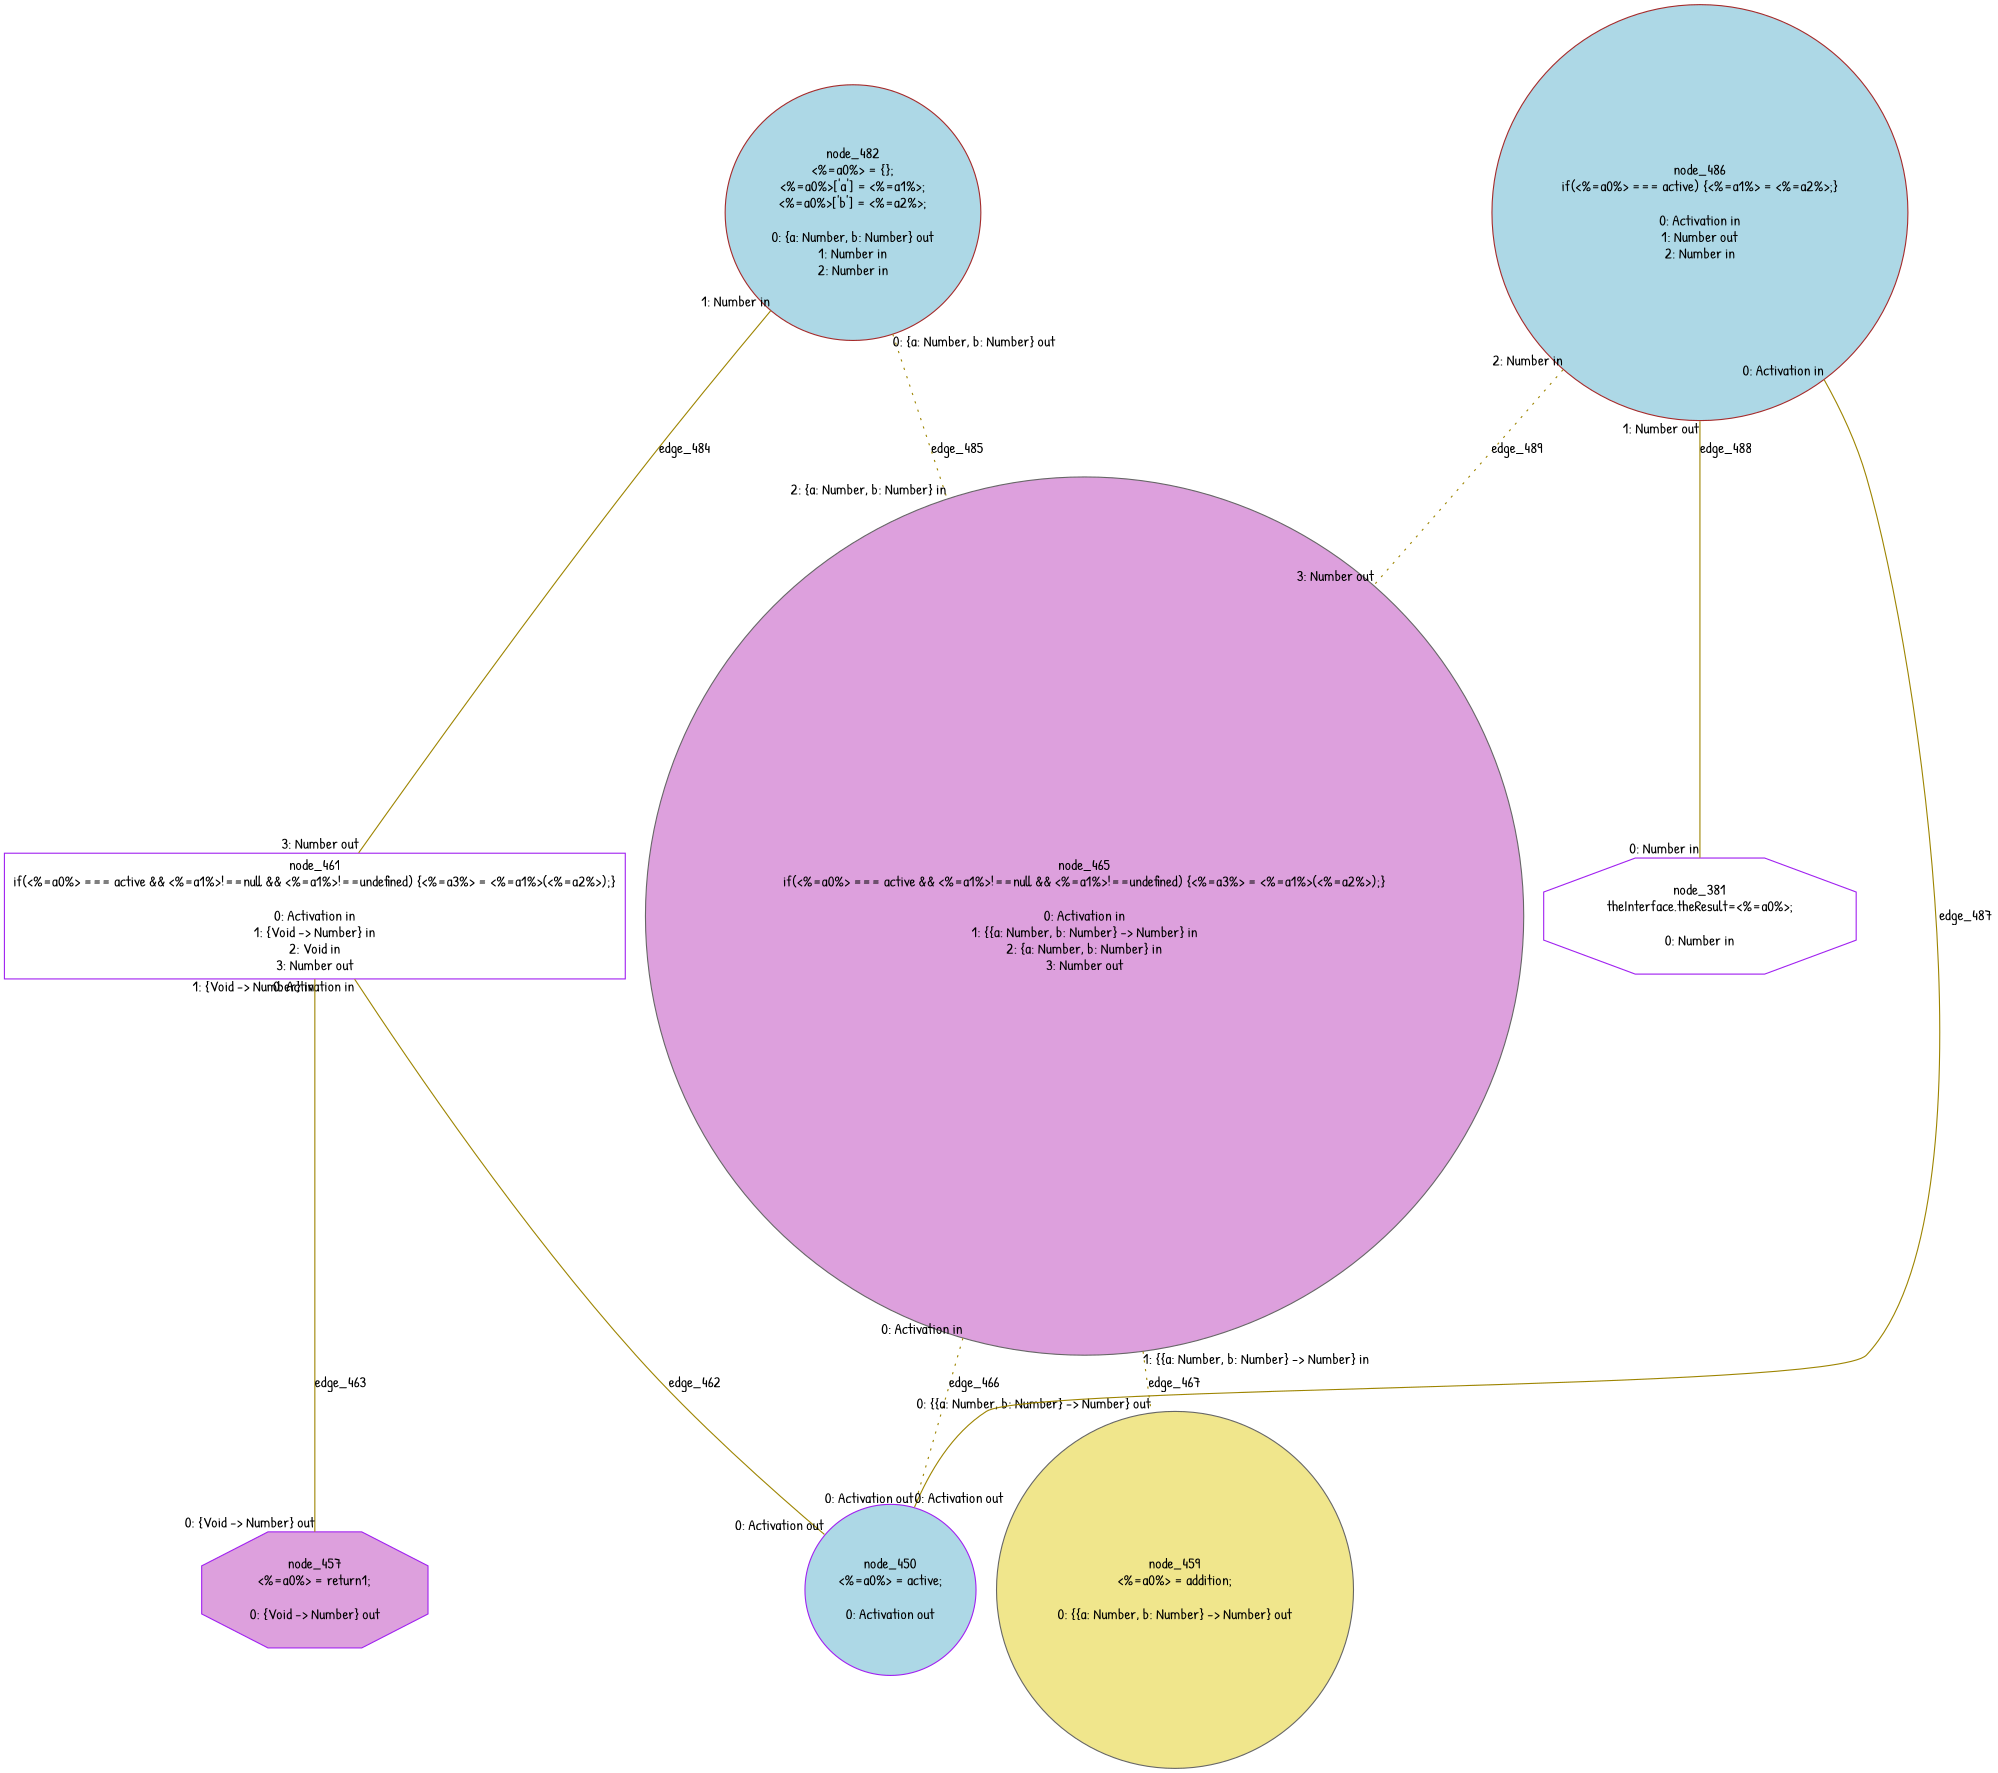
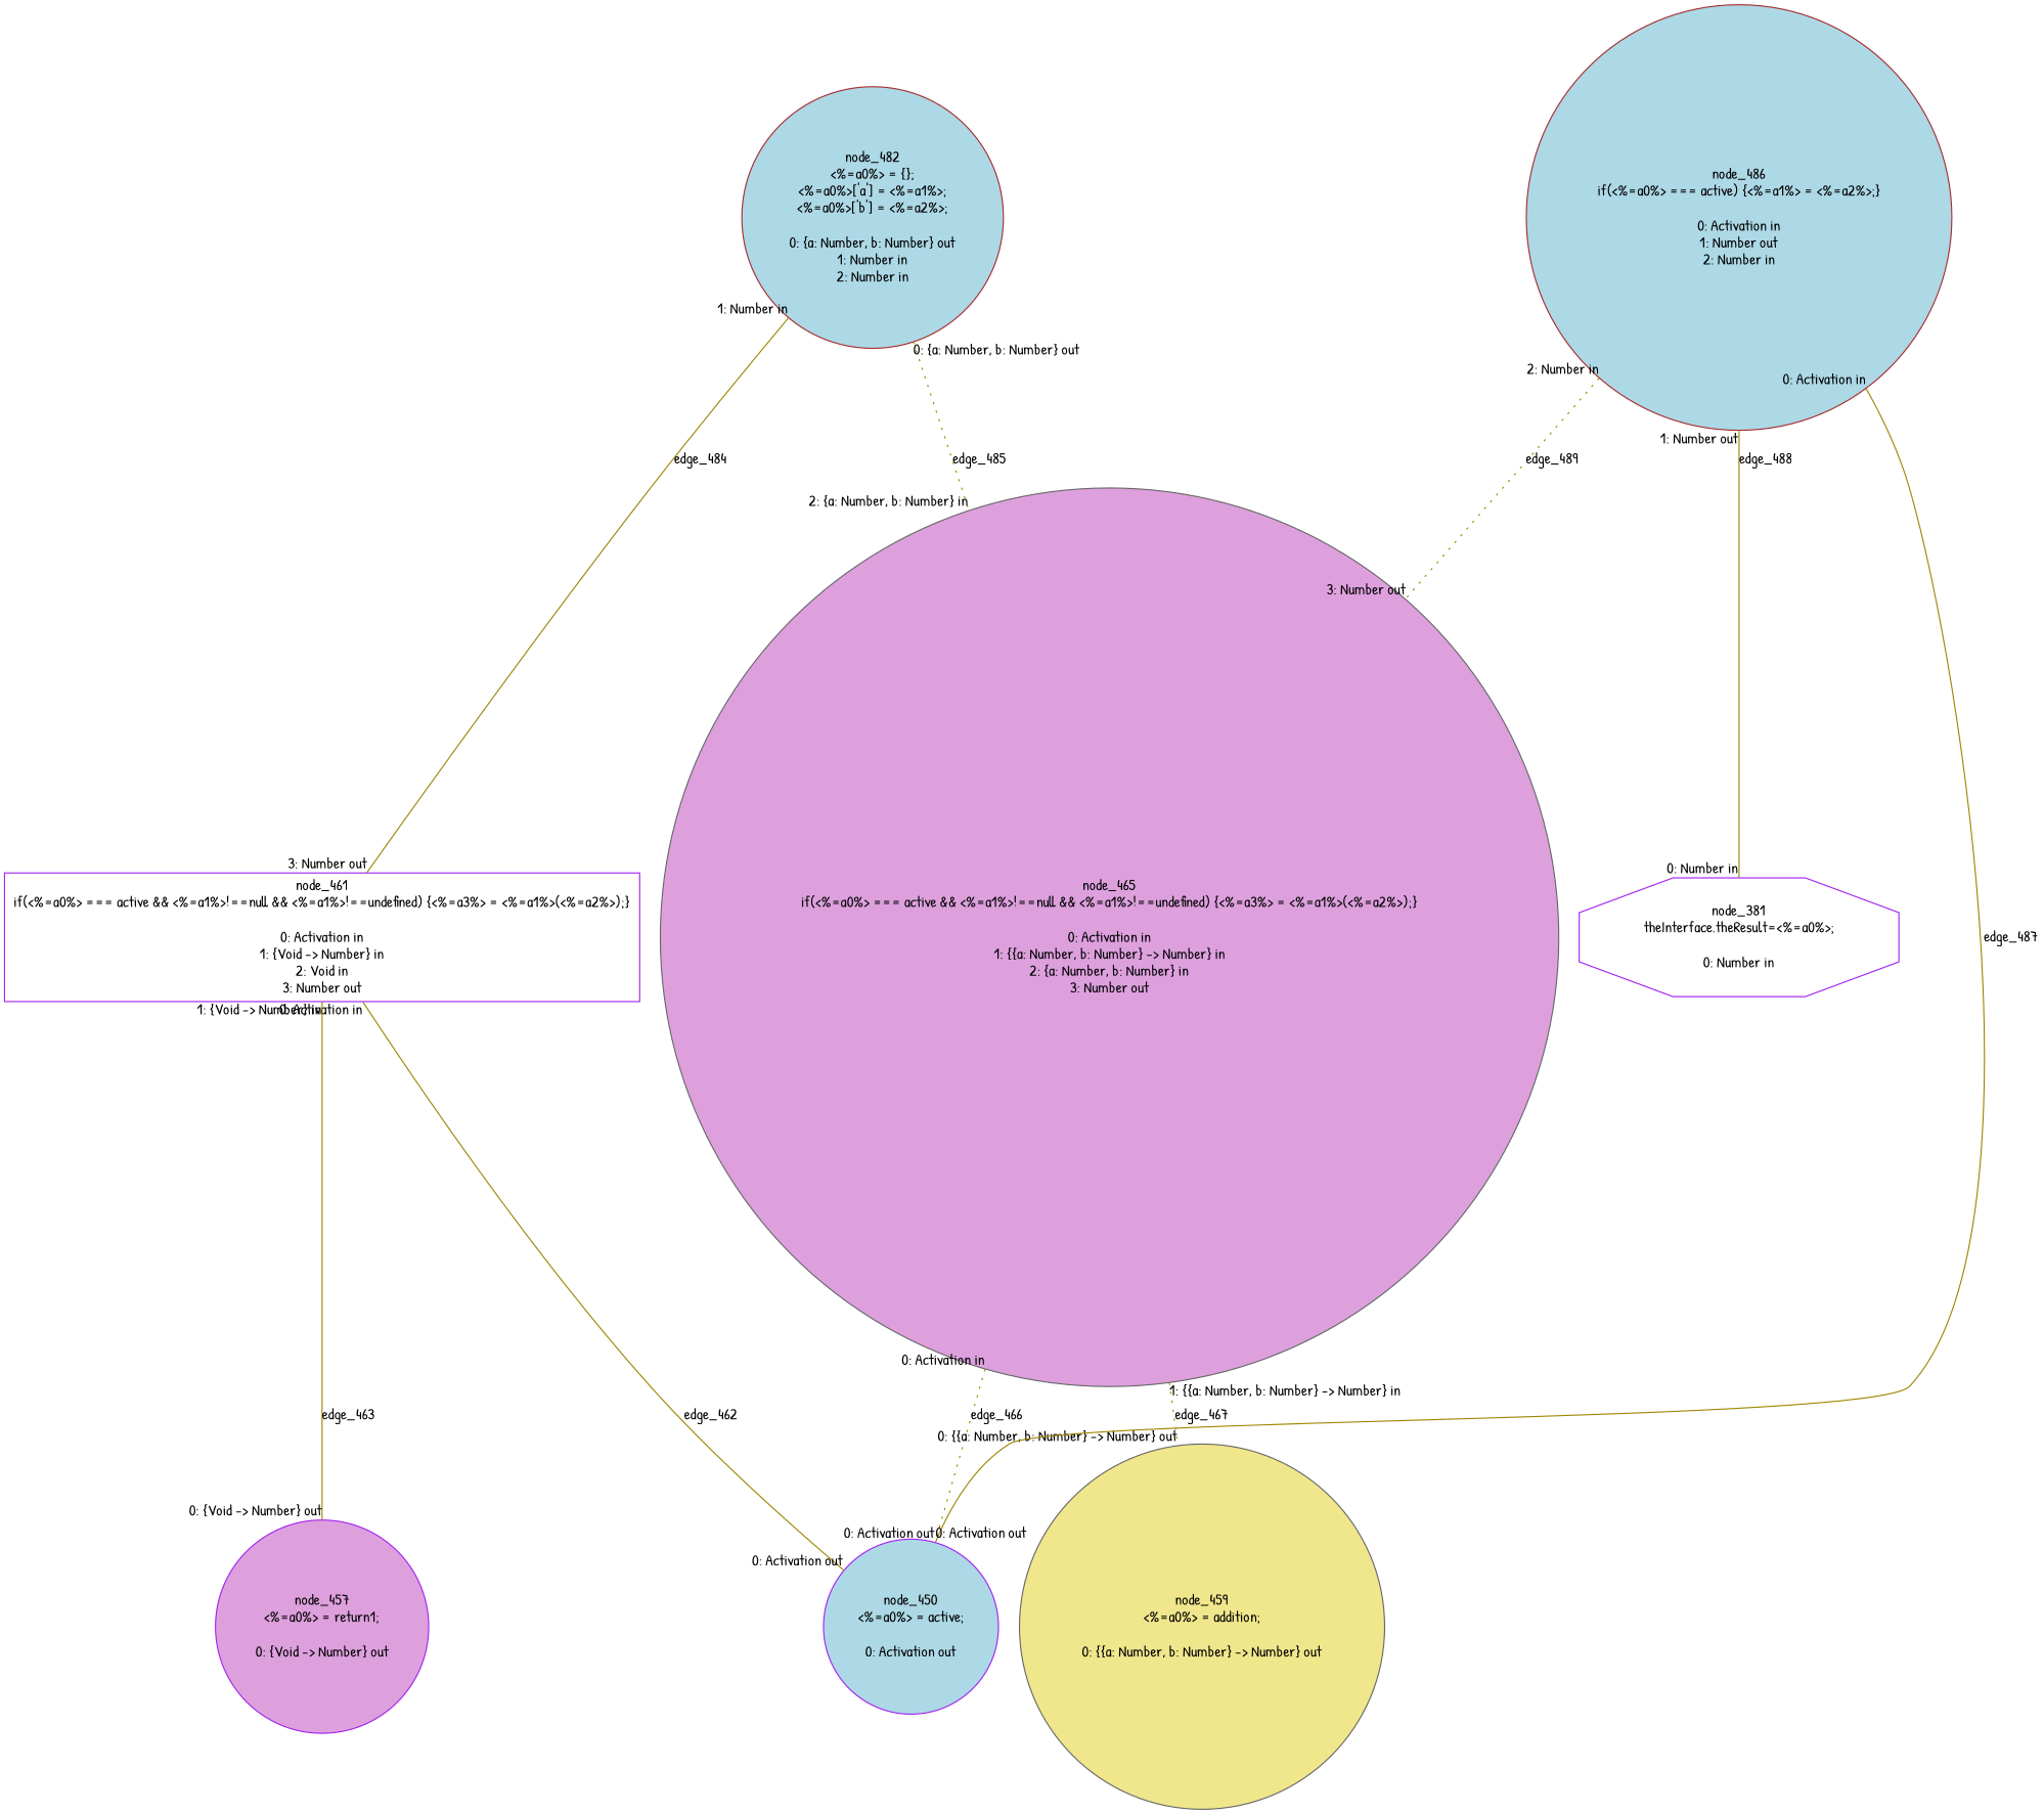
  digraph {
    fontname="Patrick Hand"
    node [color=purple fillcolor=lightblue fontname="Patrick Hand" shape=circle style=filled]
    edge [arrowHead=none arrowsize=1 color="#9d8400" dir=none fontname="Patrick Hand" headlabel="0: Activation out" style=solid taillabel="0: Activation in"]
    n1 [fillcolor=white label="node_381\ntheInterface.theResult=<%=a0%>;\n\n0: Number in" shape=octagon]
    n2 [label="node_450\n<%=a0%> = active;\n\n0: Activation out"]
-   n3 [fillcolor=plum label="node_457\n<%=a0%> = return1;\n\n0: {Void -> Number} out" shape=octagon]
+   n3 [fillcolor=plum label="node_457\n<%=a0%> = return1;\n\n0: {Void -> Number} out"]
    n4 [color=gray40 fillcolor=khaki label="node_459\n<%=a0%> = addition;\n\n0: {{a: Number, b: Number} -> Number} out"]
    n5 [fillcolor=white label="node_461\nif(<%=a0%> === active && <%=a1%>!==null && <%=a1%>!==undefined) {<%=a3%> = <%=a1%>(<%=a2%>);}\n\n0: Activation in\n1: {Void -> Number} in\n2: Void in\n3: Number out" shape=box]
    n6 [color=gray40 fillcolor=plum label="node_465\nif(<%=a0%> === active && <%=a1%>!==null && <%=a1%>!==undefined) {<%=a3%> = <%=a1%>(<%=a2%>);}\n\n0: Activation in\n1: {{a: Number, b: Number} -> Number} in\n2: {a: Number, b: Number} in\n3: Number out"]
    n7 [color=brown label="node_482\n<%=a0%> = {};\n<%=a0%>['a'] = <%=a1%>;\n<%=a0%>['b'] = <%=a2%>;\n\n0: {a: Number, b: Number} out\n1: Number in\n2: Number in"]
    n8 [color=brown label="node_486\nif(<%=a0%> === active) {<%=a1%> = <%=a2%>;}\n\n0: Activation in\n1: Number out\n2: Number in"]
    n5 -> n2 [label=edge_462]
    n5 -> n3 [headlabel="0: {Void -> Number} out" label=edge_463 taillabel="1: {Void -> Number} in"]
    n6 -> n2 [label=edge_466 style=dotted]
    n6 -> n4 [headlabel="0: {{a: Number, b: Number} -> Number} out" label=edge_467 style=dotted taillabel="1: {{a: Number, b: Number} -> Number} in"]
    n7 -> n5 [headlabel="3: Number out" label=edge_484 taillabel="1: Number in"]
    n7 -> n6 [headlabel="2: {a: Number, b: Number} in" label=edge_485 style=dotted taillabel="0: {a: Number, b: Number} out"]
    n8 -> n1 [headlabel="0: Number in" label=edge_488 taillabel="1: Number out"]
    n8 -> n2 [label=edge_487]
    n8 -> n6 [headlabel="3: Number out" label=edge_489 style=dotted taillabel="2: Number in"]
  }
